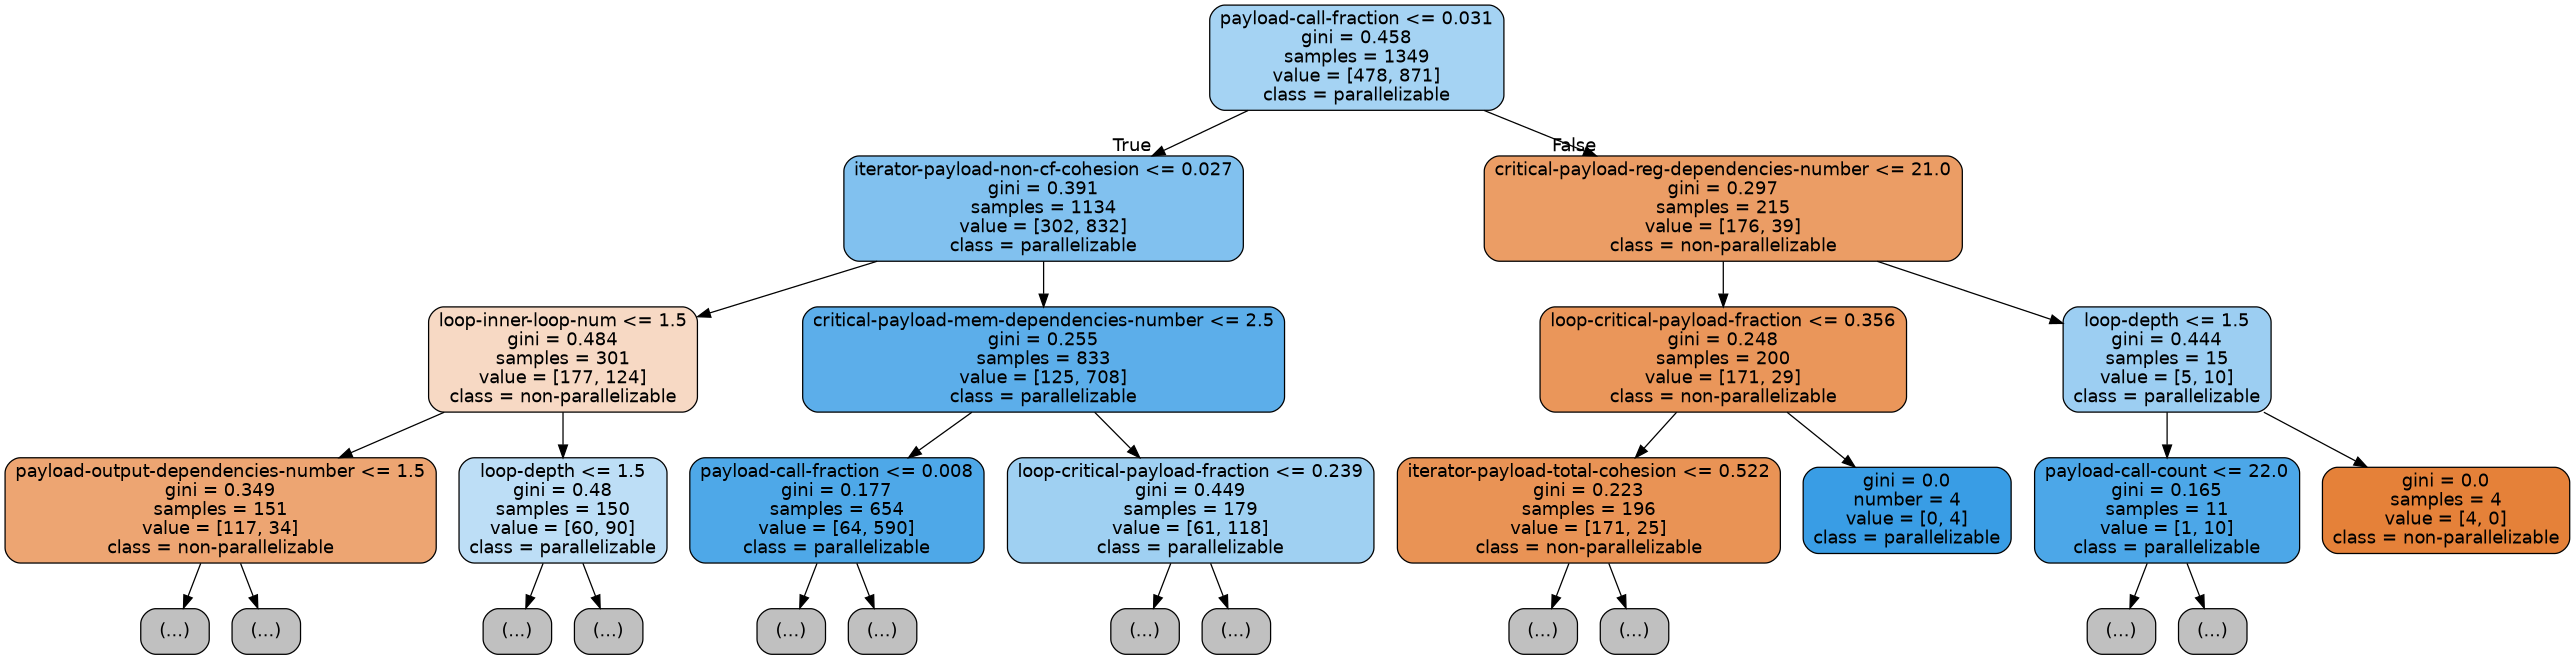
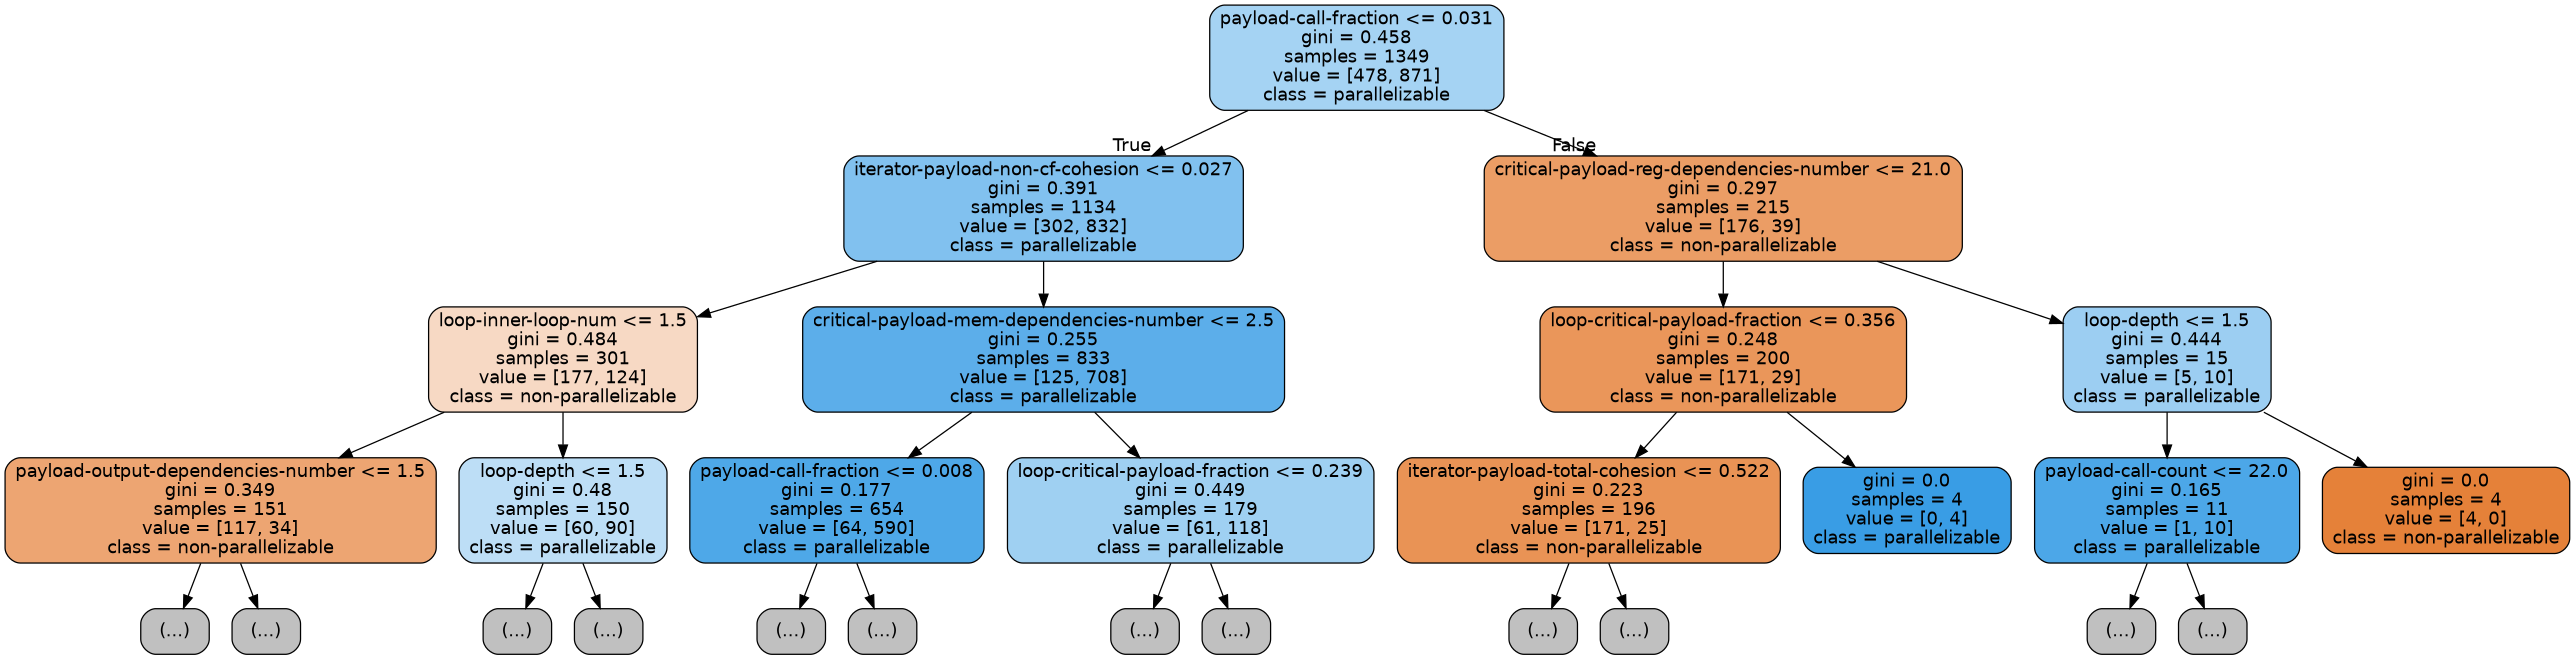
  digraph {
    node [color=black fillcolor="#C0C0C0" fontname=helvetica shape=box style="filled, rounded"]
    edge [fontname=helvetica]
    n1 [fillcolor="#399de573" label="payload-call-fraction <= 0.031\ngini = 0.458\nsamples = 1349\nvalue = [478, 871]\nclass = parallelizable"]
    n2 [fillcolor="#399de5a2" label="iterator-payload-non-cf-cohesion <= 0.027\ngini = 0.391\nsamples = 1134\nvalue = [302, 832]\nclass = parallelizable"]
    n3 [fillcolor="#e58139c6" label="critical-payload-reg-dependencies-number <= 21.0\ngini = 0.297\nsamples = 215\nvalue = [176, 39]\nclass = non-parallelizable"]
    n4 [fillcolor="#e581394c" label="loop-inner-loop-num <= 1.5\ngini = 0.484\nsamples = 301\nvalue = [177, 124]\nclass = non-parallelizable"]
    n5 [fillcolor="#399de5d2" label="critical-payload-mem-dependencies-number <= 2.5\ngini = 0.255\nsamples = 833\nvalue = [125, 708]\nclass = parallelizable"]
    n6 [fillcolor="#e58139b5" label="payload-output-dependencies-number <= 1.5\ngini = 0.349\nsamples = 151\nvalue = [117, 34]\nclass = non-parallelizable"]
    n7 [fillcolor="#399de555" label="loop-depth <= 1.5\ngini = 0.48\nsamples = 150\nvalue = [60, 90]\nclass = parallelizable"]
    n8 [label="(...)"]
    n9 [label="(...)"]
    n10 [label="(...)"]
    n11 [label="(...)"]
    n12 [fillcolor="#399de5e3" label="payload-call-fraction <= 0.008\ngini = 0.177\nsamples = 654\nvalue = [64, 590]\nclass = parallelizable"]
    n13 [fillcolor="#399de57b" label="loop-critical-payload-fraction <= 0.239\ngini = 0.449\nsamples = 179\nvalue = [61, 118]\nclass = parallelizable"]
    n14 [label="(...)"]
    n15 [label="(...)"]
    n16 [label="(...)"]
    n17 [label="(...)"]
    n18 [fillcolor="#e58139d4" label="loop-critical-payload-fraction <= 0.356\ngini = 0.248\nsamples = 200\nvalue = [171, 29]\nclass = non-parallelizable"]
    n19 [fillcolor="#399de57f" label="loop-depth <= 1.5\ngini = 0.444\nsamples = 15\nvalue = [5, 10]\nclass = parallelizable"]
    n20 [fillcolor="#e58139da" label="iterator-payload-total-cohesion <= 0.522\ngini = 0.223\nsamples = 196\nvalue = [171, 25]\nclass = non-parallelizable"]
-   n21 [fillcolor="#399de5ff" label="gini = 0.0\nnumber = 4\nvalue = [0, 4]\nclass = parallelizable"]
+   n21 [fillcolor="#399de5ff" label="gini = 0.0\nsamples = 4\nvalue = [0, 4]\nclass = parallelizable"]
    n22 [label="(...)"]
    n23 [label="(...)"]
    n24 [fillcolor="#399de5e6" label="payload-call-count <= 22.0\ngini = 0.165\nsamples = 11\nvalue = [1, 10]\nclass = parallelizable"]
    n25 [fillcolor="#e58139ff" label="gini = 0.0\nsamples = 4\nvalue = [4, 0]\nclass = non-parallelizable"]
    n26 [label="(...)"]
    n27 [label="(...)"]
    n1 -> n2 [headlabel=True labelangle=45 labeldistance=2.5]
    n1 -> n3 [headlabel=False labelangle=-45 labeldistance=2.5]
    n2 -> n4
    n2 -> n5
    n3 -> n18
    n3 -> n19
    n4 -> n6
    n4 -> n7
    n5 -> n12
    n5 -> n13
    n6 -> n8
    n6 -> n9
    n7 -> n10
    n7 -> n11
    n12 -> n14
    n12 -> n15
    n13 -> n16
    n13 -> n17
    n18 -> n20
    n18 -> n21
    n19 -> n24
    n19 -> n25
    n20 -> n22
    n20 -> n23
    n24 -> n26
    n24 -> n27
  }
